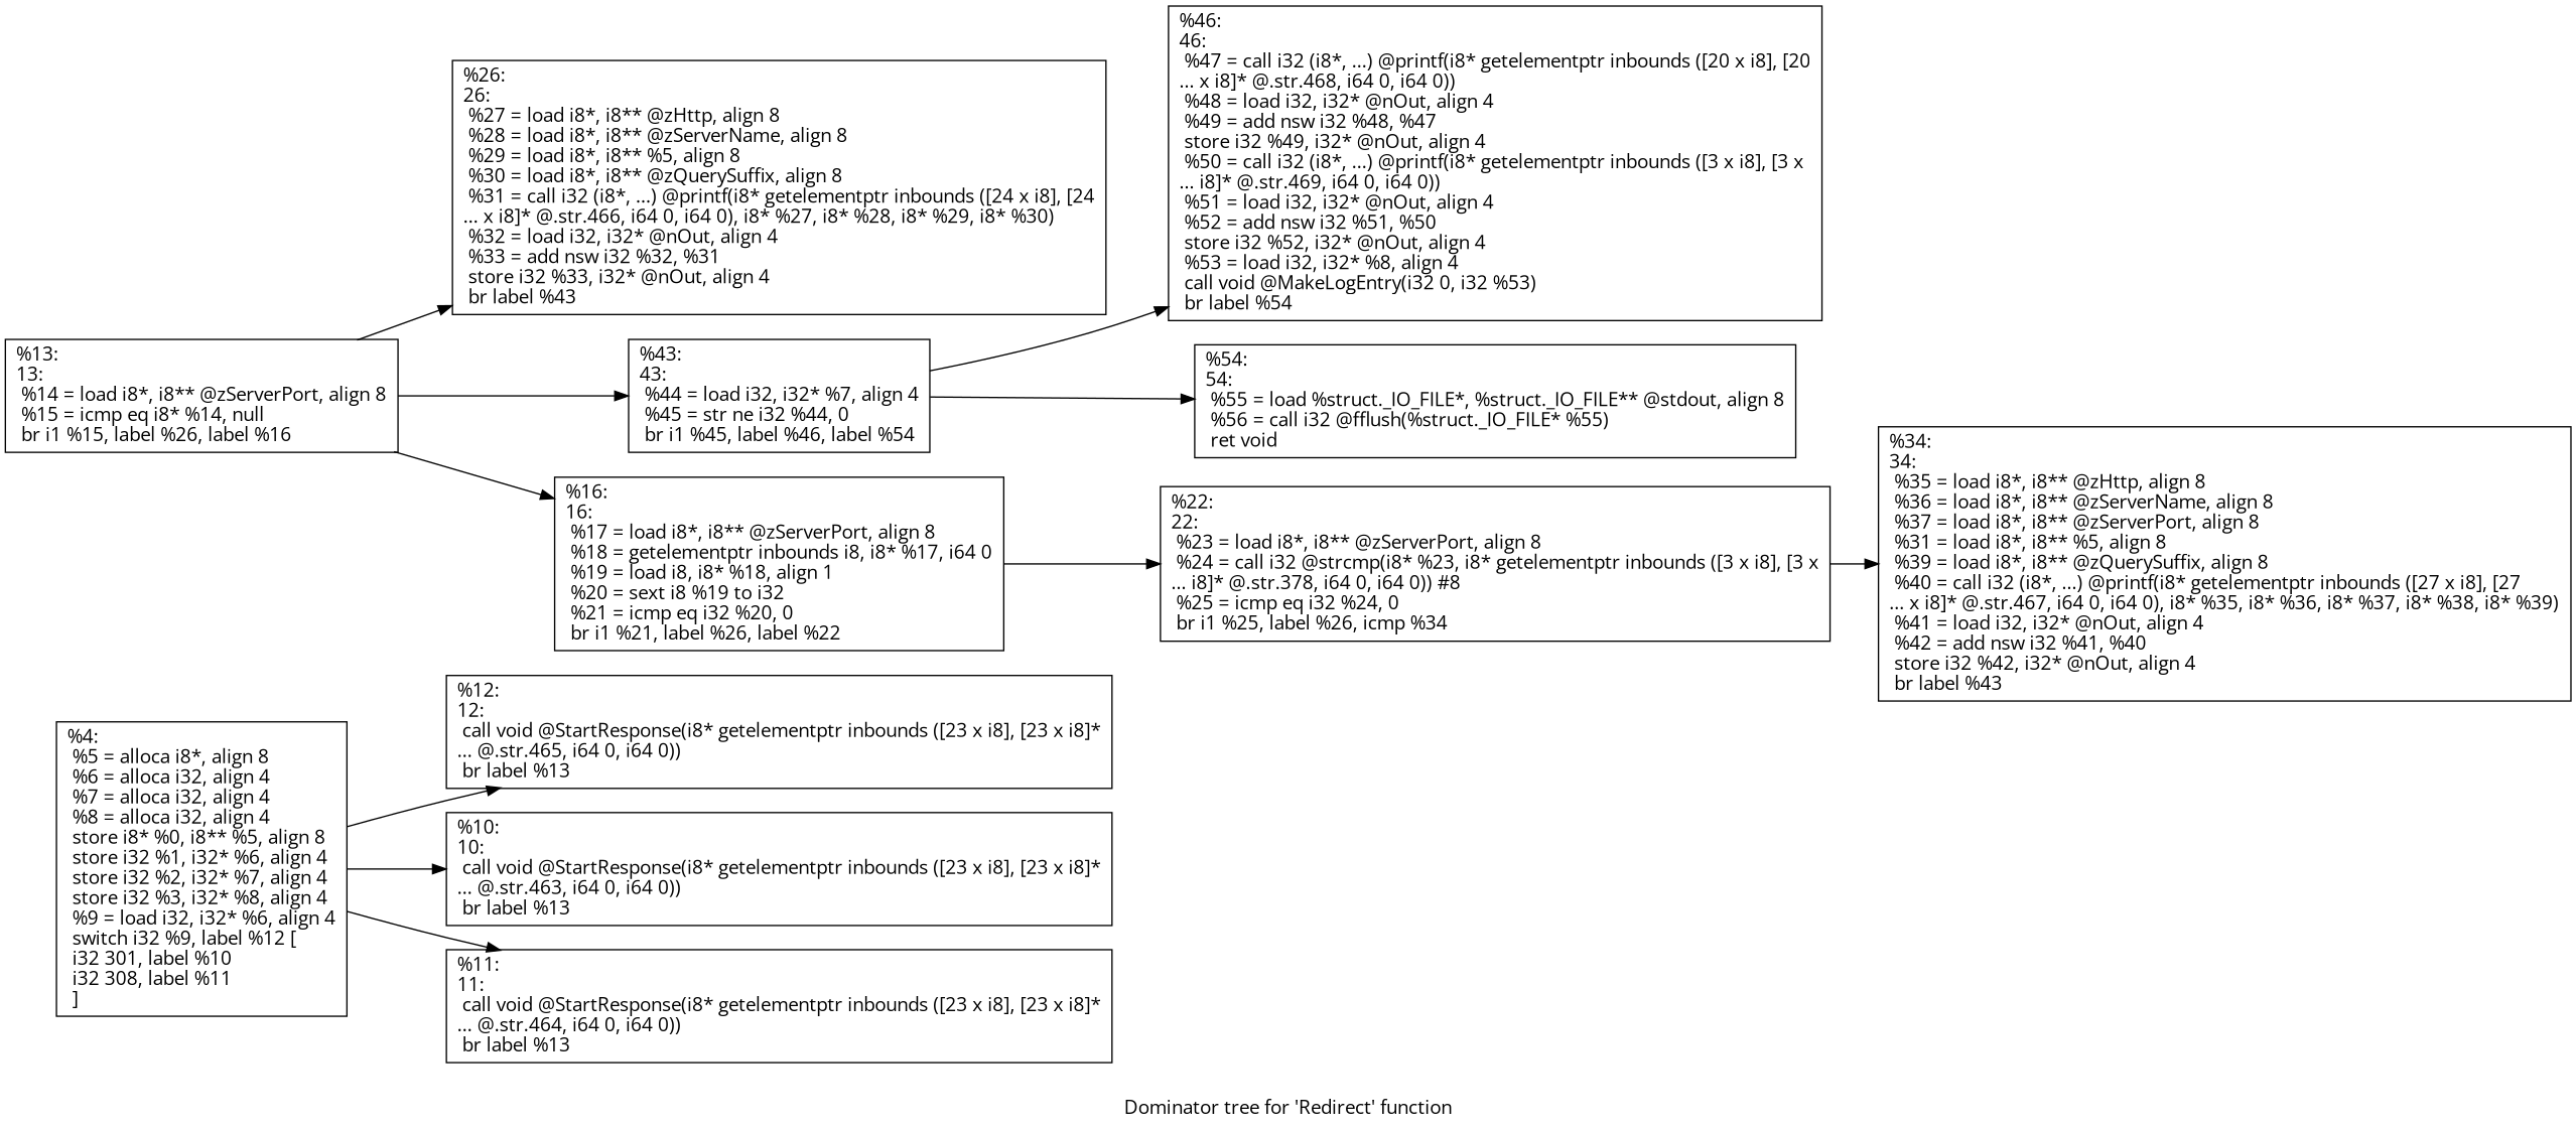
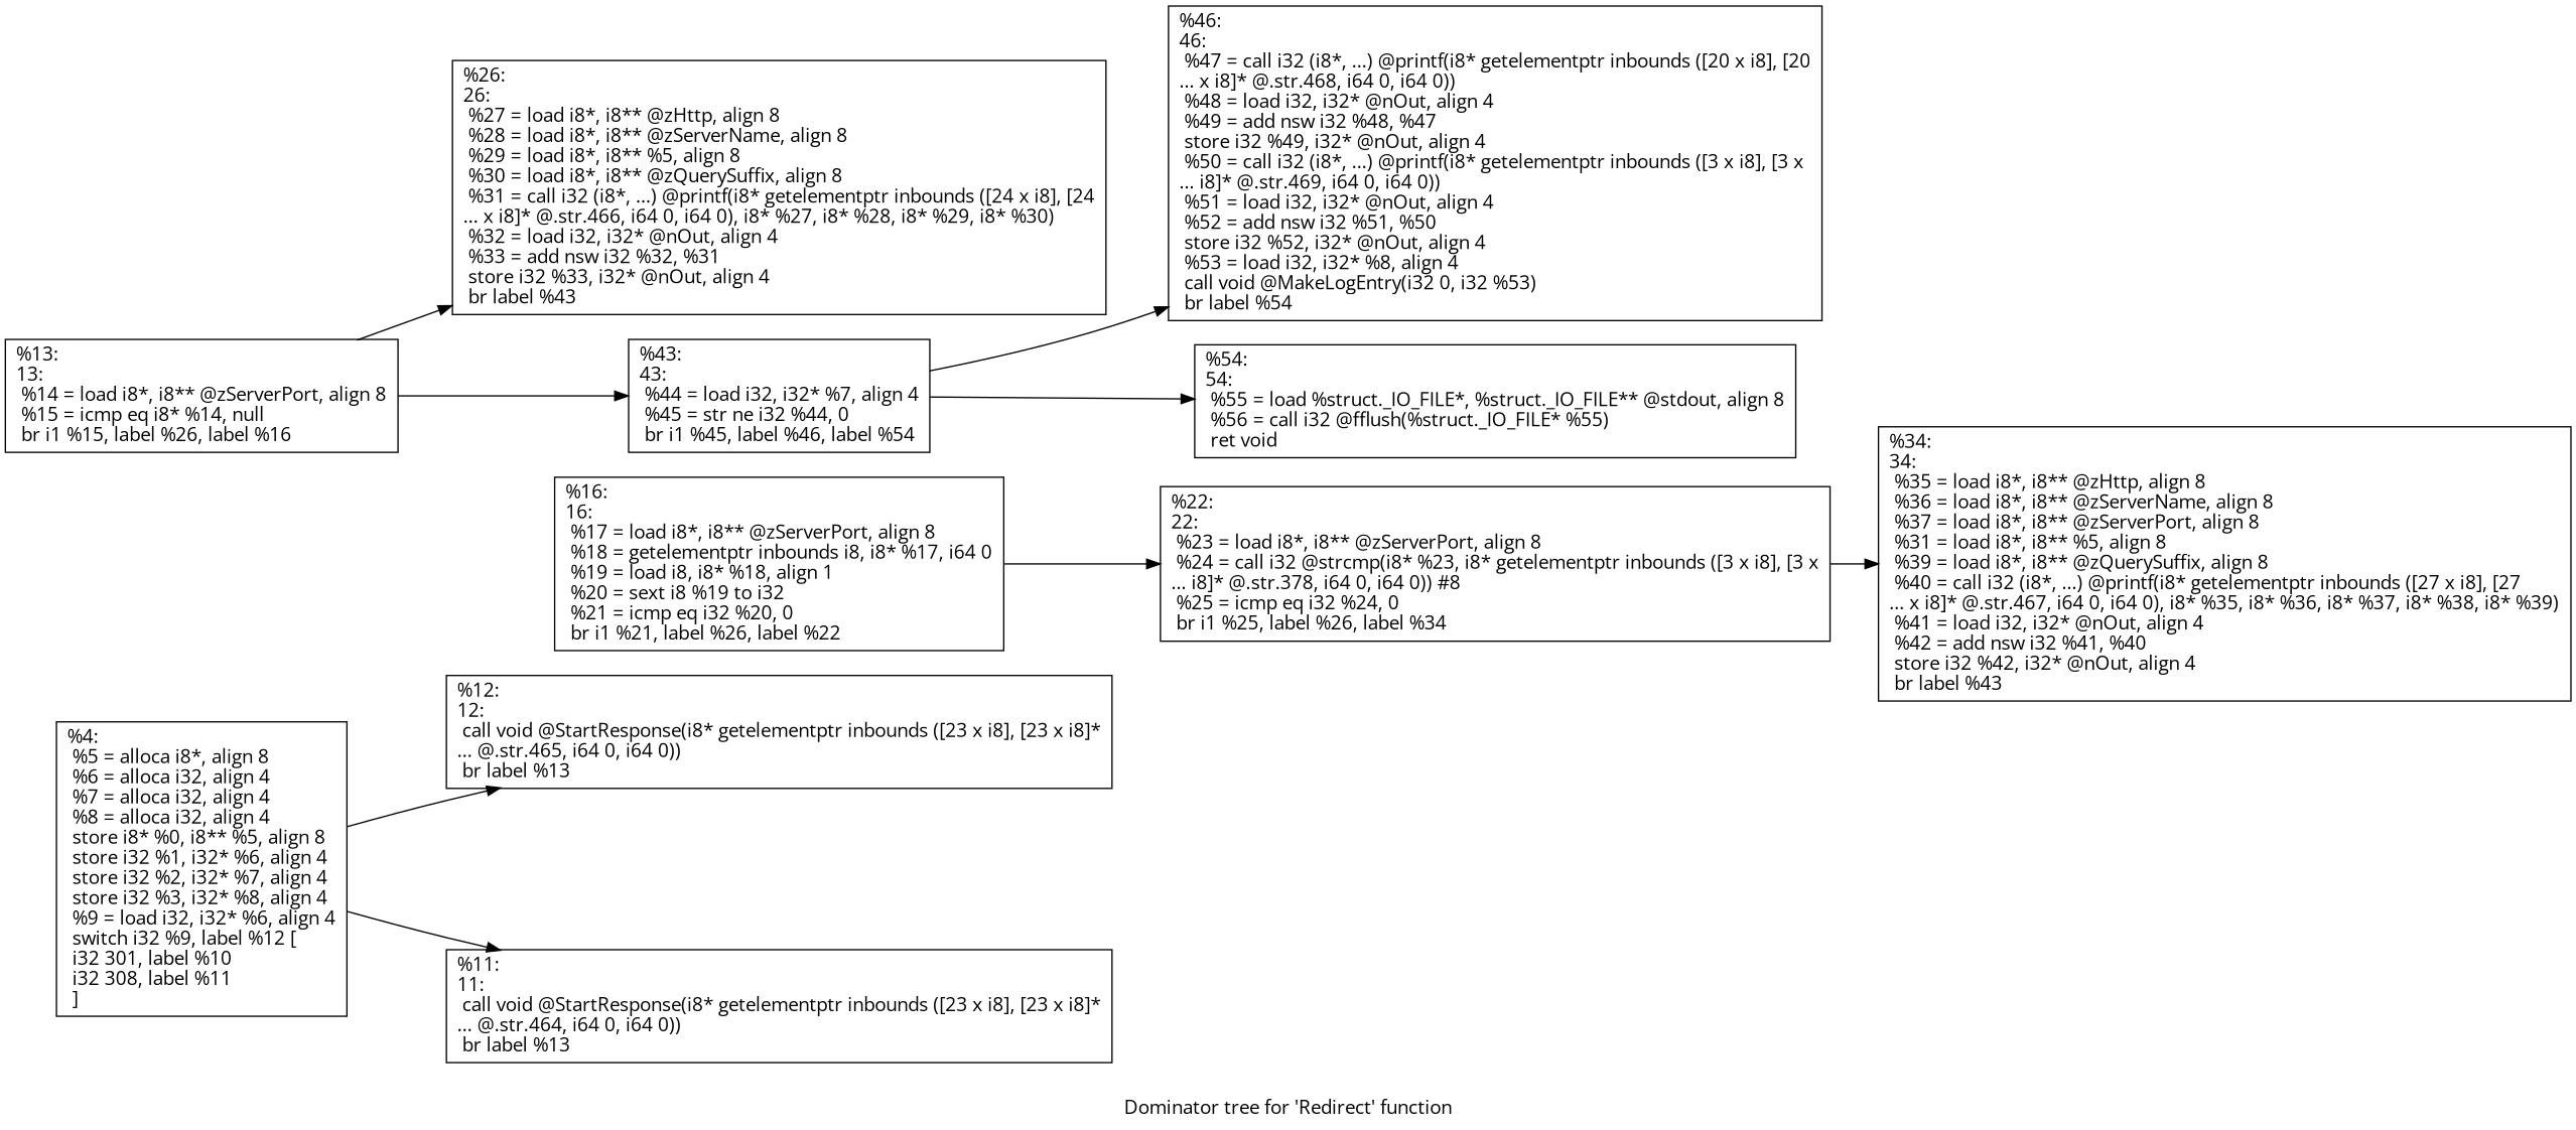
  digraph {
    fontname="Open Sans"
    label="Dominator tree for 'Redirect' function"
    rankdir=LR
    node [fontname="Open Sans" shape=record]
    edge [fontname="Open Sans"]
    n1 [label="{%4:\l  %5 = alloca i8*, align 8\l  %6 = alloca i32, align 4\l  %7 = alloca i32, align 4\l  %8 = alloca i32, align 4\l  store i8* %0, i8** %5, align 8\l  store i32 %1, i32* %6, align 4\l  store i32 %2, i32* %7, align 4\l  store i32 %3, i32* %8, align 4\l  %9 = load i32, i32* %6, align 4\l  switch i32 %9, label %12 [\l    i32 301, label %10\l    i32 308, label %11\l  ]\l}"]
    n2 [label="{%12:\l12:                                               \l  call void @StartResponse(i8* getelementptr inbounds ([23 x i8], [23 x i8]*\l... @.str.465, i64 0, i64 0))\l  br label %13\l}"]
-   n3 [label="{%10:\l10:                                               \l  call void @StartResponse(i8* getelementptr inbounds ([23 x i8], [23 x i8]*\l... @.str.463, i64 0, i64 0))\l  br label %13\l}"]
    n4 [label="{%11:\l11:                                               \l  call void @StartResponse(i8* getelementptr inbounds ([23 x i8], [23 x i8]*\l... @.str.464, i64 0, i64 0))\l  br label %13\l}"]
    n5 [label="{%13:\l13:                                               \l  %14 = load i8*, i8** @zServerPort, align 8\l  %15 = icmp eq i8* %14, null\l  br i1 %15, label %26, label %16\l}"]
    n6 [label="{%26:\l26:                                               \l  %27 = load i8*, i8** @zHttp, align 8\l  %28 = load i8*, i8** @zServerName, align 8\l  %29 = load i8*, i8** %5, align 8\l  %30 = load i8*, i8** @zQuerySuffix, align 8\l  %31 = call i32 (i8*, ...) @printf(i8* getelementptr inbounds ([24 x i8], [24\l... x i8]* @.str.466, i64 0, i64 0), i8* %27, i8* %28, i8* %29, i8* %30)\l  %32 = load i32, i32* @nOut, align 4\l  %33 = add nsw i32 %32, %31\l  store i32 %33, i32* @nOut, align 4\l  br label %43\l}"]
    n7 [label="{%43:\l43:                                               \l  %44 = load i32, i32* %7, align 4\l  %45 = str ne i32 %44, 0\l  br i1 %45, label %46, label %54\l}"]
    n8 [label="{%16:\l16:                                               \l  %17 = load i8*, i8** @zServerPort, align 8\l  %18 = getelementptr inbounds i8, i8* %17, i64 0\l  %19 = load i8, i8* %18, align 1\l  %20 = sext i8 %19 to i32\l  %21 = icmp eq i32 %20, 0\l  br i1 %21, label %26, label %22\l}"]
    n9 [label="{%46:\l46:                                               \l  %47 = call i32 (i8*, ...) @printf(i8* getelementptr inbounds ([20 x i8], [20\l... x i8]* @.str.468, i64 0, i64 0))\l  %48 = load i32, i32* @nOut, align 4\l  %49 = add nsw i32 %48, %47\l  store i32 %49, i32* @nOut, align 4\l  %50 = call i32 (i8*, ...) @printf(i8* getelementptr inbounds ([3 x i8], [3 x\l... i8]* @.str.469, i64 0, i64 0))\l  %51 = load i32, i32* @nOut, align 4\l  %52 = add nsw i32 %51, %50\l  store i32 %52, i32* @nOut, align 4\l  %53 = load i32, i32* %8, align 4\l  call void @MakeLogEntry(i32 0, i32 %53)\l  br label %54\l}"]
    n10 [label="{%54:\l54:                                               \l  %55 = load %struct._IO_FILE*, %struct._IO_FILE** @stdout, align 8\l  %56 = call i32 @fflush(%struct._IO_FILE* %55)\l  ret void\l}"]
-   n11 [label="{%22:\l22:                                               \l  %23 = load i8*, i8** @zServerPort, align 8\l  %24 = call i32 @strcmp(i8* %23, i8* getelementptr inbounds ([3 x i8], [3 x\l... i8]* @.str.378, i64 0, i64 0)) #8\l  %25 = icmp eq i32 %24, 0\l  br i1 %25, label %26, icmp %34\l}"]
+   n11 [label="{%22:\l22:                                               \l  %23 = load i8*, i8** @zServerPort, align 8\l  %24 = call i32 @strcmp(i8* %23, i8* getelementptr inbounds ([3 x i8], [3 x\l... i8]* @.str.378, i64 0, i64 0)) #8\l  %25 = icmp eq i32 %24, 0\l  br i1 %25, label %26, label %34\l}"]
    n12 [label="{%34:\l34:                                               \l  %35 = load i8*, i8** @zHttp, align 8\l  %36 = load i8*, i8** @zServerName, align 8\l  %37 = load i8*, i8** @zServerPort, align 8\l  %31 = load i8*, i8** %5, align 8\l  %39 = load i8*, i8** @zQuerySuffix, align 8\l  %40 = call i32 (i8*, ...) @printf(i8* getelementptr inbounds ([27 x i8], [27\l... x i8]* @.str.467, i64 0, i64 0), i8* %35, i8* %36, i8* %37, i8* %38, i8* %39)\l  %41 = load i32, i32* @nOut, align 4\l  %42 = add nsw i32 %41, %40\l  store i32 %42, i32* @nOut, align 4\l  br label %43\l}"]
    n1 -> n2
-   n1 -> n3
    n1 -> n4
    n5 -> n6
    n5 -> n7
-   n5 -> n8
    n7 -> n9
    n7 -> n10
    n8 -> n11
    n11 -> n12
  }
